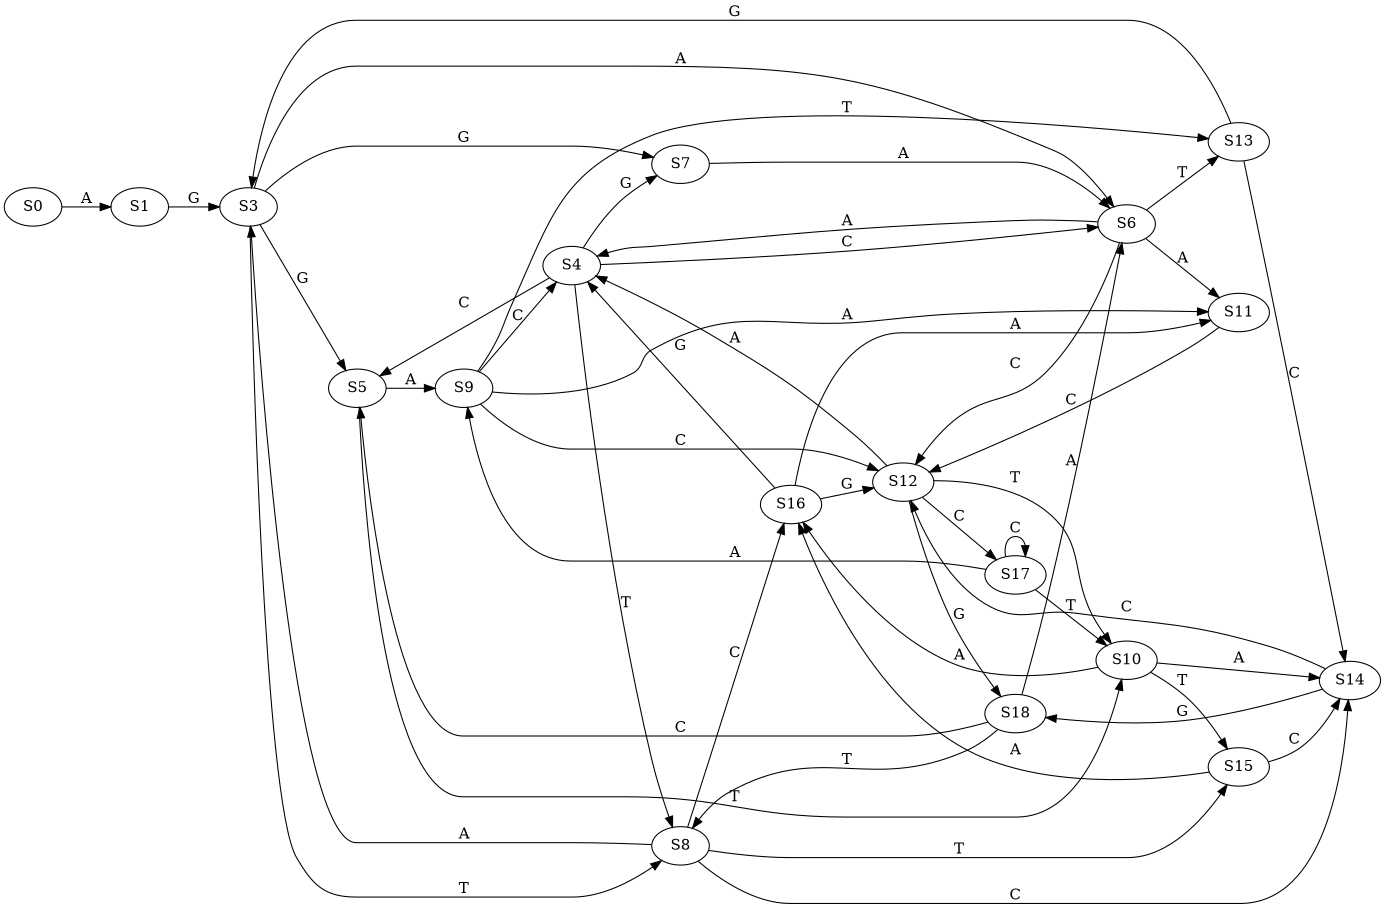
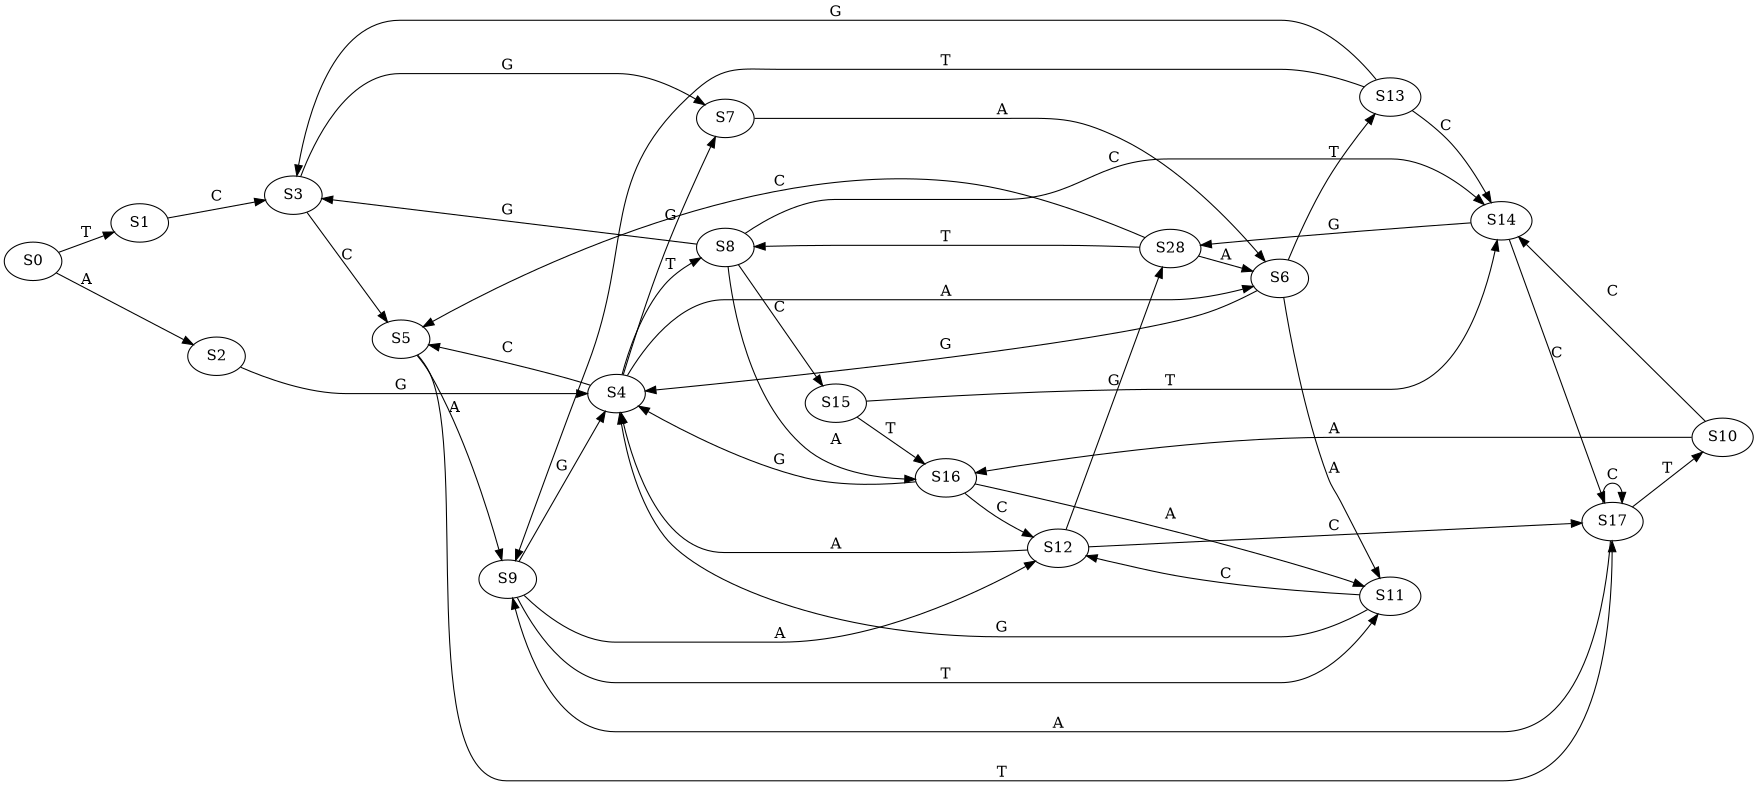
  strict digraph {
    rankdir=LR
    S0
    S1
+   S2
    S3
    S4
    S5
    S6
    S7
    S8
    S9
    S10
    S11
    S12
    S13
    S14
    S15
    S16
    S17
-   S18
-   S0 -> S1 [label=A]
-   S1 -> S3 [label=G]
-   S3 -> S5 [label=G]
-   S3 -> S6 [label=A]
+   S18 [label=S28]
+   S0 -> S1 [label=T]
+   S0 -> S2 [label=A]
+   S1 -> S3 [label=C]
+   S2 -> S4 [label=G]
+   S3 -> S5 [label=C]
    S3 -> S7 [label=G]
-   S3 -> S8 [label=T]
    S4 -> S5 [label=C]
-   S4 -> S6 [label=C]
+   S4 -> S6 [label=A]
    S4 -> S7 [label=G]
    S4 -> S8 [label=T]
    S5 -> S9 [label=A]
-   S5 -> S10 [label=T]
-   S6 -> S4 [label=A]
+   S5 -> S17 [label=T]
+   S6 -> S4 [label=G]
    S6 -> S11 [label=A]
-   S6 -> S12 [label=C]
    S6 -> S13 [label=T]
    S7 -> S6 [label=A]
-   S8 -> S3 [label=A]
+   S8 -> S3 [label=G]
    S8 -> S14 [label=C]
-   S8 -> S15 [label=T]
-   S8 -> S16 [label=C]
-   S9 -> S4 [label=C]
-   S9 -> S11 [label=A]
-   S9 -> S12 [label=C]
-   S9 -> S13 [label=T]
-   S10 -> S14 [label=A]
-   S10 -> S15 [label=T]
+   S8 -> S15 [label=C]
+   S8 -> S16 [label=A]
+   S9 -> S4 [label=G]
+   S9 -> S11 [label=T]
+   S9 -> S12 [label=A]
+   S13 -> S9 [label=T]
+   S10 -> S14 [label=C]
    S10 -> S16 [label=A]
+   S11 -> S4 [label=G]
    S11 -> S12 [label=C]
    S12 -> S4 [label=A]
-   S12 -> S10 [label=T]
    S12 -> S17 [label=C]
    S12 -> S18 [label=G]
    S13 -> S3 [label=G]
    S13 -> S14 [label=C]
-   S14 -> S12 [label=C]
+   S14 -> S17 [label=C]
    S14 -> S18 [label=G]
-   S15 -> S14 [label=C]
-   S15 -> S16 [label=A]
+   S15 -> S14 [label=T]
+   S15 -> S16 [label=T]
    S16 -> S4 [label=G]
    S16 -> S11 [label=A]
-   S16 -> S12 [label=G]
+   S16 -> S12 [label=C]
    S17 -> S9 [label=A]
    S17 -> S10 [label=T]
    S17 -> S17 [label=C]
    S18 -> S5 [label=C]
    S18 -> S6 [label=A]
    S18 -> S8 [label=T]
  }
